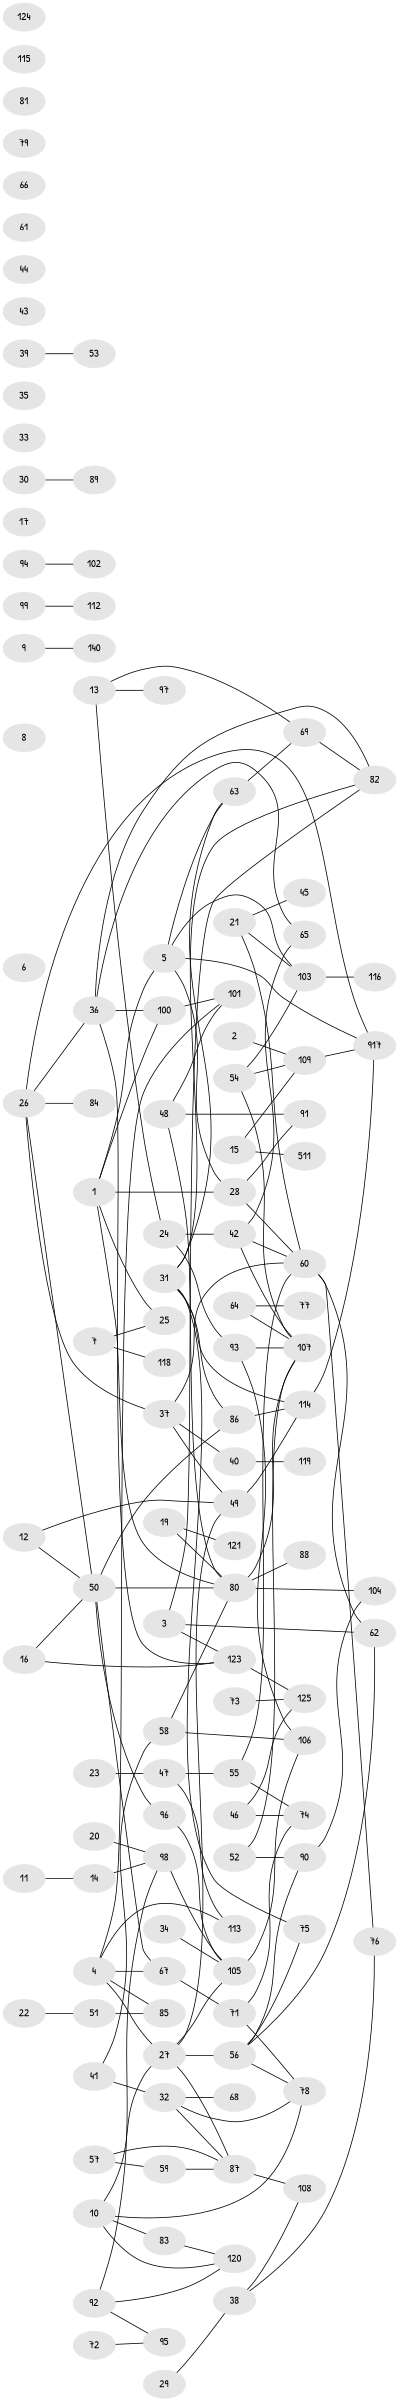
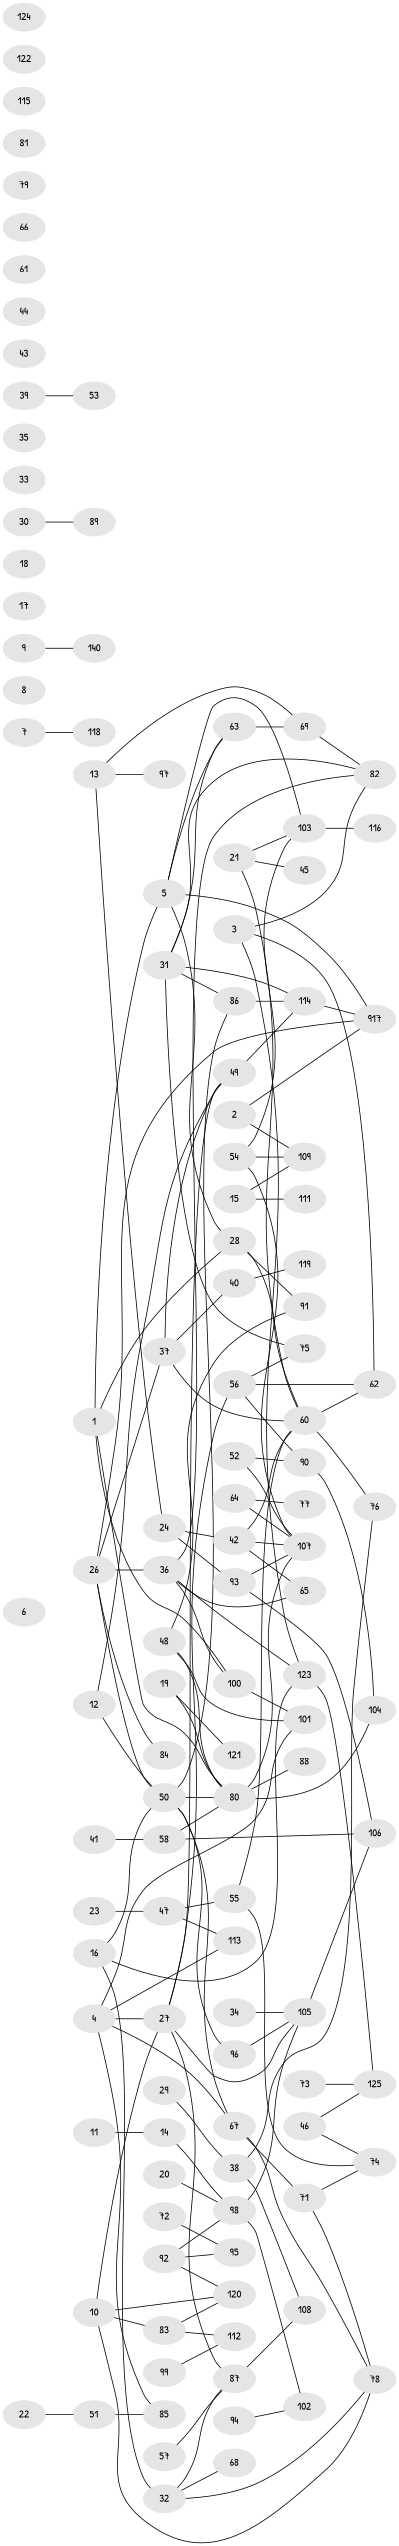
  graph {
    fontname="Patrick Hand"
    rankdir=LR
    node [color=gray90 fontname="Patrick Hand" style=filled]
    edge [fontname="Patrick Hand"]
    1
    5
-   25
    28
    80
    100
    63
    103
    n9 [label=917]
    60
    91
    107
    88
    104
    101
    2
    109
    3
    62
    82
    123
    125
    4
    27
    67
    85
    113
    49
    56
    87
    105
    71
    69
    116
    6
    7
    118
    8
    n39 [label=140]
    9
    10
    78
    83
    120
    112
    11
    14
    98
    12
    50
    114
    86
    96
    13
    24
    97
    42
    93
    102
    15
-   111 [label=511]
+   111
    16
    32
    68
    17
+   18
    19
    121
    20
    21
    45
    76
    22
    51
    23
    47
    55
    65
    106
    26
    36
    37
    84
    40
    75
    90
    108
    29
    38
    30
    89
    31
    33
    34
    35
    119
    39
    53
    41
    58
    43
    44
    46
    74
    48
    52
    54
    57
-   59
    61
    64
    77
    66
    94
    72
    95
    73
    79
    81
    92
    99
    115
+   122
    124
    1 -- 5
-   1 -- 25
    1 -- 28
    1 -- 80
    1 -- 100
    5 -- 28
    5 -- 63
    5 -- 103
    5 -- n9
    28 -- 60
    28 -- 91
    80 -- 107
    80 -- 88
    80 -- 104
    100 -- 101
    63 -- 69
    103 -- 116
    60 -- 62
    60 -- 76
    2 -- 109
-   109 -- n9
+   2 -- n9
    3 -- 62
    3 -- 82
    3 -- 123
    123 -- 125
    4 -- 101
    4 -- 27
    4 -- 67
    4 -- 85
    4 -- 113
    27 -- 49
    27 -- 56
    27 -- 87
    27 -- 105
    67 -- 71
    49 -- 114
    56 -- 62
-   56 -- 78
+   67 -- 78
    56 -- 75
    56 -- 90
    87 -- 108
    105 -- 106
    71 -- 78
    71 -- 74
    69 -- 82
-   7 -- 25
    7 -- 118
    9 -- n39
    10 -- 27
    10 -- 78
    10 -- 83
    10 -- 120
    83 -- 120
+   83 -- 112
    11 -- 14
    14 -- 98
    98 -- 105
+   98 -- 102
    12 -- 49
    12 -- 50
    50 -- 80
    50 -- 67
    50 -- 86
    50 -- 96
    114 -- n9
    86 -- 114
    96 -- 105
    13 -- 69
    13 -- 24
    13 -- 97
    24 -- 42
    24 -- 93
    42 -- 60
    42 -- 107
    42 -- 65
    93 -- 107
    93 -- 106
    15 -- 109
    15 -- 111
    16 -- 123
    16 -- 50
-   41 -- 32
+   16 -- 32
    32 -- 87
    32 -- 78
    32 -- 68
    19 -- 80
    19 -- 121
    20 -- 98
    21 -- 103
    21 -- 60
    21 -- 45
    22 -- 51
    51 -- 85
    23 -- 47
    47 -- 113
    47 -- 55
    55 -- 60
    55 -- 74
    26 -- n9
    26 -- 50
    26 -- 36
    26 -- 37
    26 -- 84
    36 -- 100
    36 -- 82
    36 -- 123
    36 -- 65
    37 -- 60
    37 -- 49
    37 -- 40
    40 -- 119
    90 -- 104
    29 -- 38
    38 -- 76
    38 -- 108
    30 -- 89
    31 -- 63
    31 -- 82
    31 -- 114
    31 -- 86
    31 -- 75
    34 -- 105
    39 -- 53
    41 -- 58
    58 -- 80
    58 -- 106
    46 -- 125
    46 -- 74
    48 -- 80
    48 -- 91
    48 -- 101
    52 -- 107
    52 -- 90
    54 -- 103
    54 -- 107
    54 -- 109
    57 -- 87
-   57 -- 59
-   59 -- 87
    64 -- 107
    64 -- 77
    94 -- 102
    72 -- 95
    73 -- 125
    92 -- 120
    92 -- 98
    92 -- 95
    99 -- 112
  }
